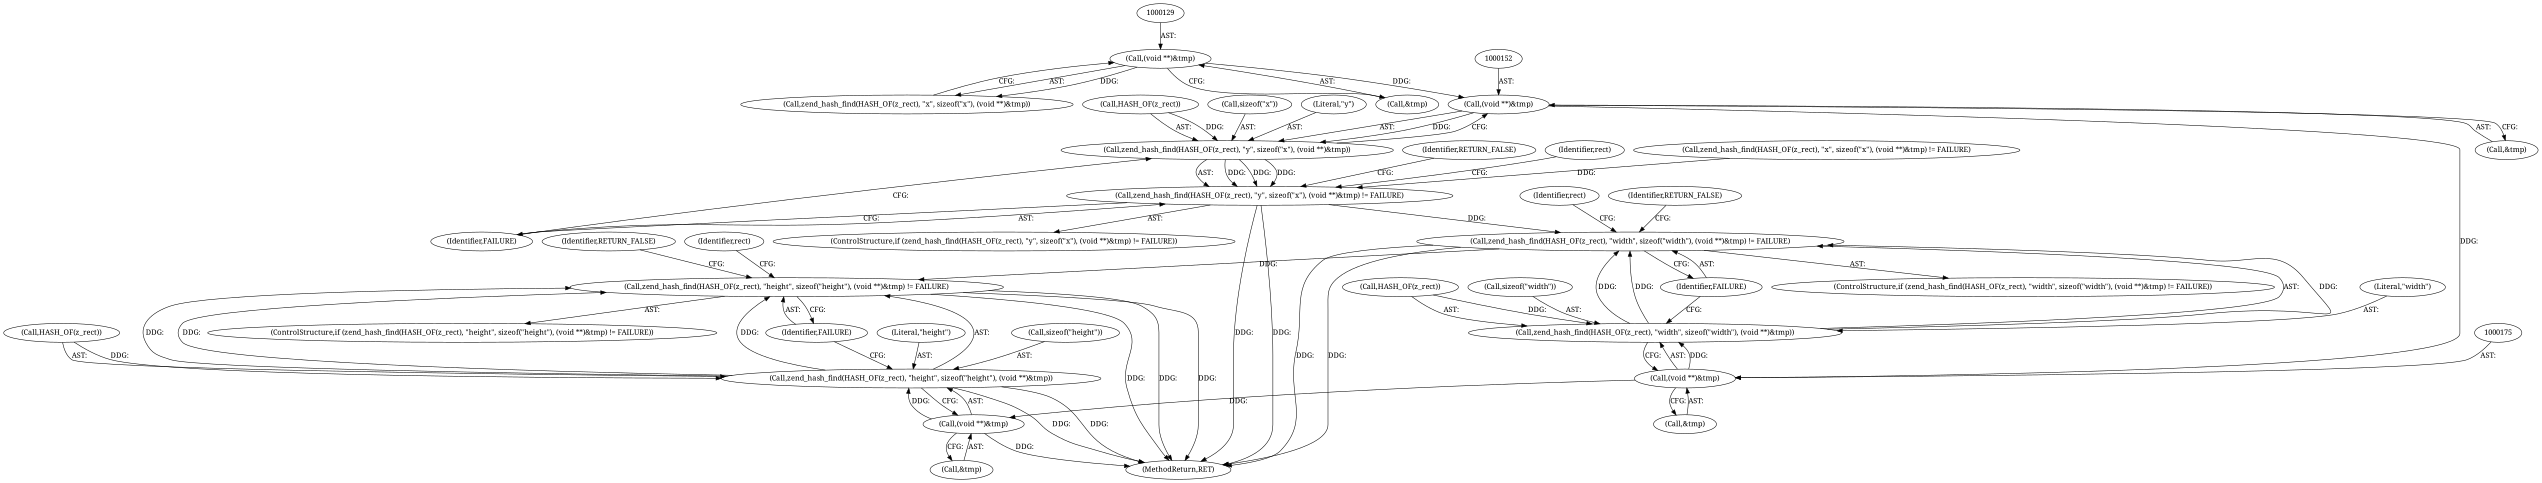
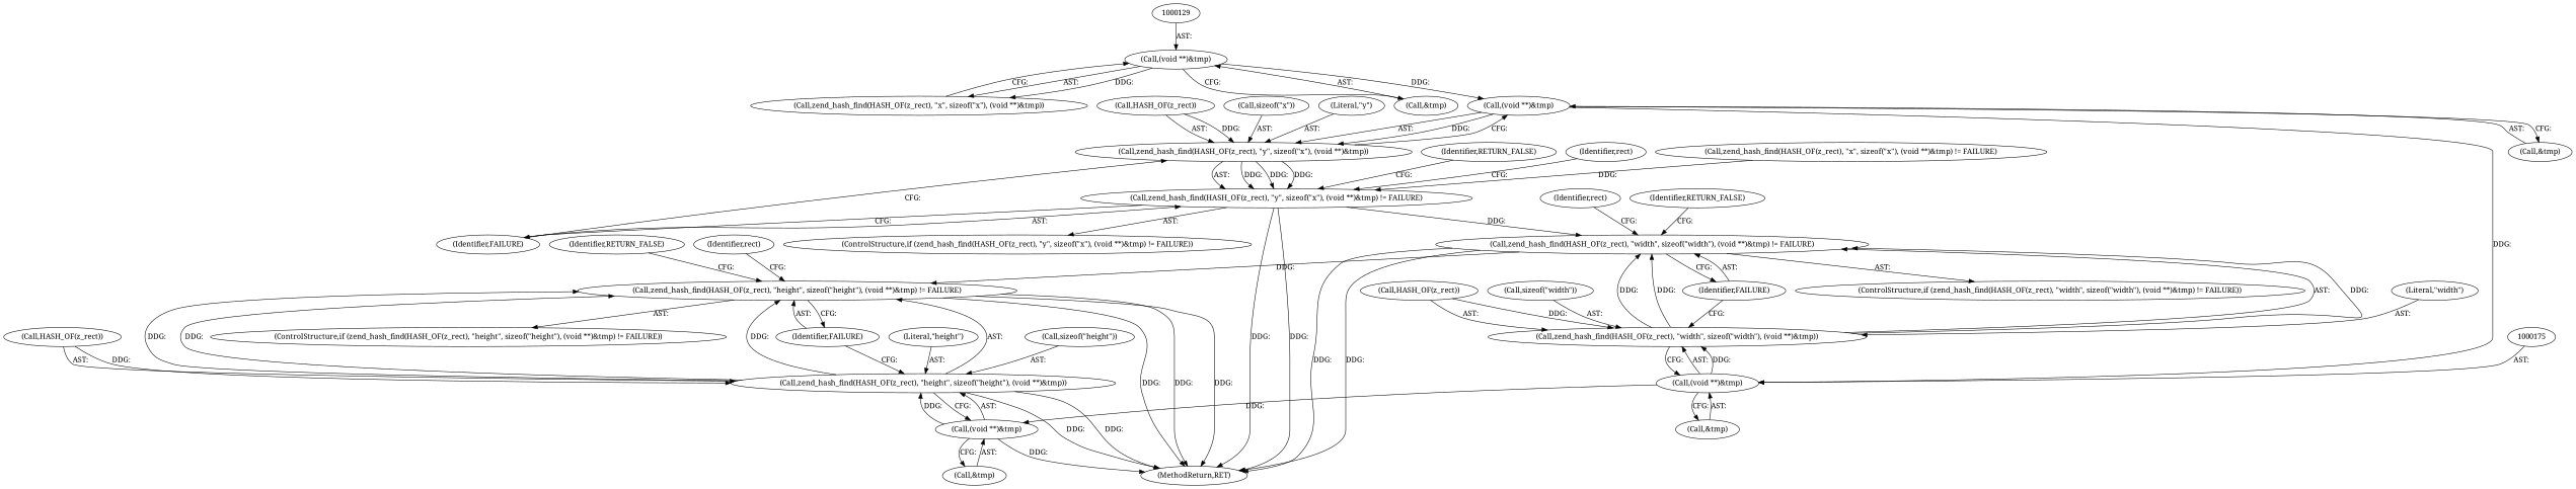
  digraph {
    fontname="Noto Serif"
    node [fontname="Noto Serif"]
    edge [fontname="Noto Serif"]
    n1 [label="(Call,(void **)&tmp)"]
    n2 [label="(Call,zend_hash_find(HASH_OF(z_rect), \"y\", sizeof(\"x\"), (void **)&tmp))"]
    n3 [label="(Call,(void **)&tmp)"]
    n4 [label="(Call,&tmp)"]
    n5 [label="(Call,zend_hash_find(HASH_OF(z_rect), \"y\", sizeof(\"x\"), (void **)&tmp) != FAILURE)"]
    n6 [label="(Call,zend_hash_find(HASH_OF(z_rect), \"width\", sizeof(\"width\"), (void **)&tmp))"]
    n7 [label="(Call,(void **)&tmp)"]
    n8 [label="(Call,&tmp)"]
    n9 [label="(Call,(void **)&tmp)"]
    n10 [label="(Call,zend_hash_find(HASH_OF(z_rect), \"x\", sizeof(\"x\"), (void **)&tmp))"]
    n11 [label="(Call,&tmp)"]
    n12 [label="(Call,zend_hash_find(HASH_OF(z_rect), \"width\", sizeof(\"width\"), (void **)&tmp) != FAILURE)"]
    n13 [label="(ControlStructure,if (zend_hash_find(HASH_OF(z_rect), \"y\", sizeof(\"x\"), (void **)&tmp) != FAILURE))"]
    n14 [label="(Identifier,FAILURE)"]
    n15 [label="(MethodReturn,RET)"]
    n16 [label="(Call,zend_hash_find(HASH_OF(z_rect), \"height\", sizeof(\"height\"), (void **)&tmp) != FAILURE)"]
    n17 [label="(ControlStructure,if (zend_hash_find(HASH_OF(z_rect), \"width\", sizeof(\"width\"), (void **)&tmp) != FAILURE))"]
    n18 [label="(Identifier,FAILURE)"]
    n19 [label="(ControlStructure,if (zend_hash_find(HASH_OF(z_rect), \"height\", sizeof(\"height\"), (void **)&tmp) != FAILURE))"]
    n20 [label="(Identifier,FAILURE)"]
    n21 [label="(Call,zend_hash_find(HASH_OF(z_rect), \"height\", sizeof(\"height\"), (void **)&tmp))"]
    n22 [label="(Call,&tmp)"]
    n23 [label="(Identifier,rect)"]
    n24 [label="(Identifier,RETURN_FALSE)"]
    n25 [label="(Literal,\"height\")"]
    n26 [label="(Identifier,rect)"]
    n27 [label="(Literal,\"width\")"]
    n28 [label="(Identifier,RETURN_FALSE)"]
    n29 [label="(Literal,\"y\")"]
    n30 [label="(Call,HASH_OF(z_rect))"]
    n31 [label="(Call,HASH_OF(z_rect))"]
    n32 [label="(Identifier,RETURN_FALSE)"]
    n33 [label="(Identifier,rect)"]
    n34 [label="(Call,sizeof(\"x\"))"]
    n35 [label="(Call,sizeof(\"height\"))"]
    n36 [label="(Call,HASH_OF(z_rect))"]
    n37 [label="(Call,sizeof(\"width\"))"]
    n38 [label="(Call,zend_hash_find(HASH_OF(z_rect), \"x\", sizeof(\"x\"), (void **)&tmp) != FAILURE)"]
-   1000152
    1000129
    1000175
    n1 -> n2 [label="AST: "]
    n1 -> n2 [label="DDG: "]
    n1 -> n3 [label="DDG: "]
    n1 -> n4 [label="CFG: "]
    n2 -> n1 [label="CFG: "]
    n2 -> n5 [label="AST: "]
    n2 -> n5 [label="DDG: "]
    n2 -> n5 [label="DDG: "]
    n2 -> n5 [label="DDG: "]
    n3 -> n6 [label="AST: "]
    n3 -> n6 [label="DDG: "]
    n3 -> n7 [label="DDG: "]
    n3 -> n8 [label="CFG: "]
    n4 -> n1 [label="AST: "]
    n5 -> n12 [label="DDG: "]
    n5 -> n13 [label="AST: "]
    n5 -> n14 [label="CFG: "]
    n5 -> n15 [label="DDG: "]
    n5 -> n15 [label="DDG: "]
    n6 -> n3 [label="CFG: "]
    n6 -> n12 [label="AST: "]
    n6 -> n12 [label="DDG: "]
    n6 -> n12 [label="DDG: "]
    n6 -> n12 [label="DDG: "]
    n7 -> n15 [label="DDG: "]
    n7 -> n21 [label="AST: "]
    n7 -> n21 [label="DDG: "]
    n7 -> n22 [label="CFG: "]
    n8 -> n3 [label="AST: "]
    n9 -> n1 [label="DDG: "]
    n9 -> n10 [label="AST: "]
    n9 -> n10 [label="DDG: "]
    n9 -> n11 [label="CFG: "]
    n10 -> n9 [label="CFG: "]
    n11 -> n9 [label="AST: "]
    n12 -> n15 [label="DDG: "]
    n12 -> n15 [label="DDG: "]
    n12 -> n16 [label="DDG: "]
    n12 -> n17 [label="AST: "]
    n12 -> n18 [label="CFG: "]
    n14 -> n2 [label="CFG: "]
    n14 -> n5 [label="AST: "]
    n16 -> n15 [label="DDG: "]
    n16 -> n15 [label="DDG: "]
    n16 -> n15 [label="DDG: "]
    n16 -> n19 [label="AST: "]
    n16 -> n20 [label="CFG: "]
    n18 -> n6 [label="CFG: "]
    n18 -> n12 [label="AST: "]
    n20 -> n16 [label="AST: "]
    n20 -> n21 [label="CFG: "]
    n21 -> n7 [label="CFG: "]
    n21 -> n15 [label="DDG: "]
    n21 -> n15 [label="DDG: "]
    n21 -> n16 [label="AST: "]
    n21 -> n16 [label="DDG: "]
    n21 -> n16 [label="DDG: "]
    n21 -> n16 [label="DDG: "]
    n22 -> n7 [label="AST: "]
    n23 -> n12 [label="CFG: "]
    n24 -> n12 [label="CFG: "]
    n25 -> n21 [label="AST: "]
    n26 -> n16 [label="CFG: "]
    n27 -> n6 [label="AST: "]
    n28 -> n5 [label="CFG: "]
    n29 -> n2 [label="AST: "]
    n30 -> n6 [label="AST: "]
    n30 -> n6 [label="DDG: "]
    n31 -> n2 [label="AST: "]
    n31 -> n2 [label="DDG: "]
    n32 -> n16 [label="CFG: "]
    n33 -> n5 [label="CFG: "]
    n34 -> n2 [label="AST: "]
    n35 -> n21 [label="AST: "]
    n36 -> n21 [label="AST: "]
    n36 -> n21 [label="DDG: "]
    n37 -> n6 [label="AST: "]
    n38 -> n5 [label="DDG: "]
-   1000152 -> n1 [label="AST: "]
    1000129 -> n9 [label="AST: "]
    1000175 -> n3 [label="AST: "]
  }
